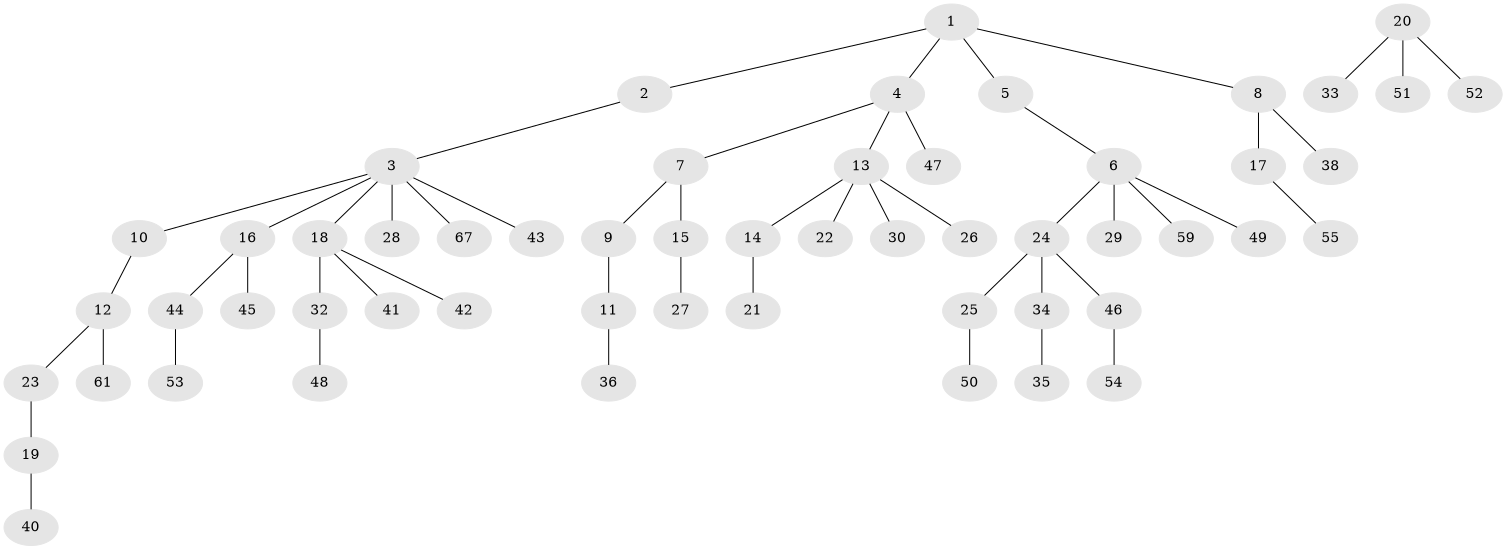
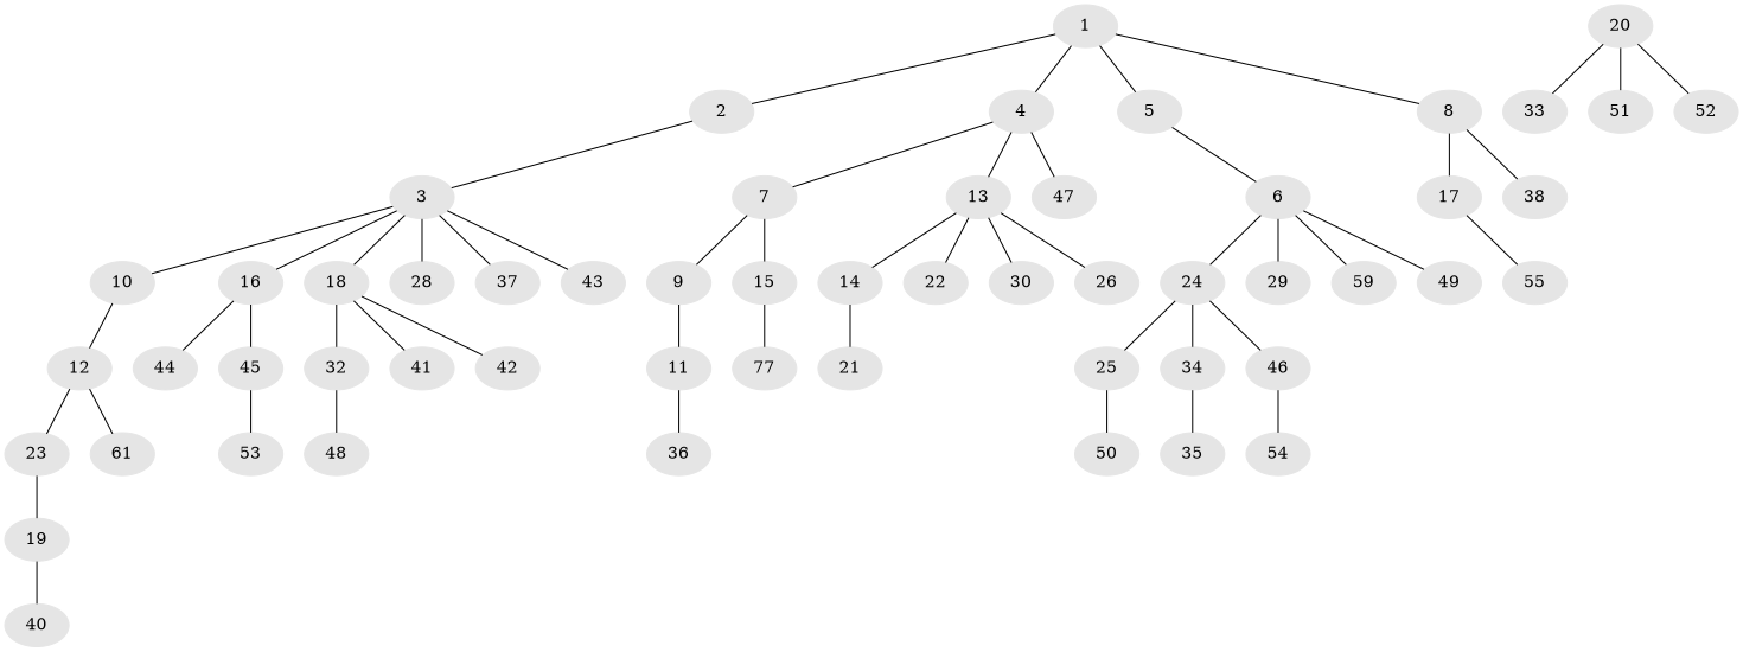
  graph {
    node [color=gray90 style=filled]
    1
    2
    4
    5
    8
    3
    7
    13
    47
    6
    17
    38
    10
    16
    18
    28
-   37 [label=67]
+   37
    43
    12
    44
    45
    32
    41
    42
    9
    15
    14
    22
    30
    26
    24
    29
    n33 [label=59]
    49
    20
    33
    51
    52
    25
    34
    46
    11
-   27
+   27 [label=77]
    55
    36
    23
    n47 [label=61]
    19
    40
    21
    53
    48
    50
    35
    54
    1 -- 2
    1 -- 4
    1 -- 5
    1 -- 8
    2 -- 3
    4 -- 7
    4 -- 13
    4 -- 47
    5 -- 6
    8 -- 17
    8 -- 38
    3 -- 10
    3 -- 16
    3 -- 18
    3 -- 28
    3 -- 37
    3 -- 43
    7 -- 9
    7 -- 15
    13 -- 14
    13 -- 22
    13 -- 30
    13 -- 26
    6 -- 24
    6 -- 29
    6 -- n33
    6 -- 49
    17 -- 55
    10 -- 12
    16 -- 44
    16 -- 45
    18 -- 32
    18 -- 41
    18 -- 42
    12 -- 23
    12 -- n47
-   44 -- 53
+   45 -- 53
    32 -- 48
    9 -- 11
    15 -- 27
    14 -- 21
    24 -- 25
    24 -- 34
    24 -- 46
    20 -- 33
    20 -- 51
    20 -- 52
    25 -- 50
    34 -- 35
    46 -- 54
    11 -- 36
    23 -- 19
    19 -- 40
  }
